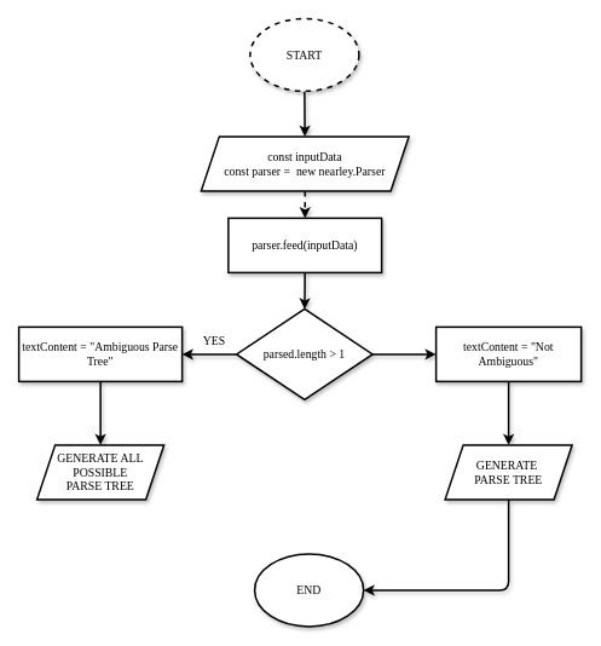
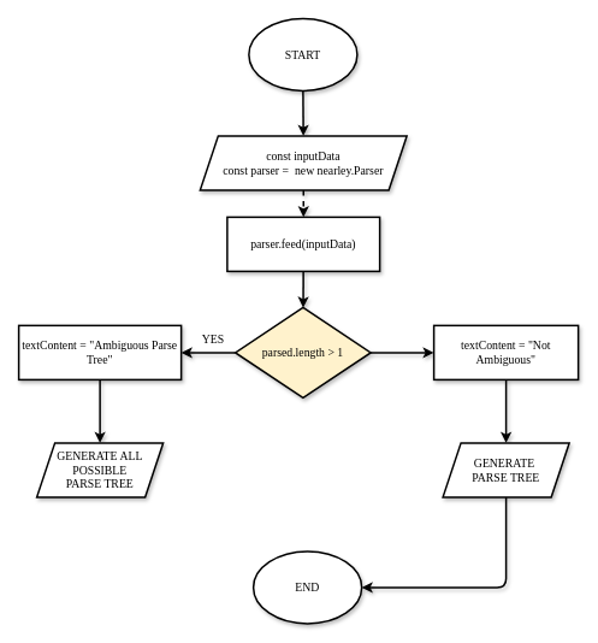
  <mxCell id="0" />
  <mxCell id="1" parent="0" />
  <mxCell id="2" value="" style="edgeStyle=none;html=1;strokeWidth=2;fontStyle=0;fontFamily=Tahoma;fontSize=13;labelBackgroundColor=none;labelBorderColor=none;shadow=1;" parent="1" source="3" target="5" edge="1"><mxGeometry relative="1" as="geometry" /></mxCell>
- <mxCell id="3" value="START" style="ellipse;whiteSpace=wrap;html=1;strokeWidth=2;fontStyle=0;fontFamily=Tahoma;fontSize=13;labelBackgroundColor=none;labelBorderColor=none;shadow=1;dashed=1;" parent="1" vertex="1"><mxGeometry x="275" y="20" width="120" height="80" as="geometry" /></mxCell>
+ <mxCell id="3" value="START" style="ellipse;whiteSpace=wrap;html=1;strokeWidth=2;fontStyle=0;fontFamily=Tahoma;fontSize=13;labelBackgroundColor=none;labelBorderColor=none;shadow=1;" parent="1" vertex="1"><mxGeometry x="275" y="20" width="120" height="80" as="geometry" /></mxCell>
  <mxCell id="4" value="" style="edgeStyle=none;html=1;entryX=0.5;entryY=0;entryDx=0;entryDy=0;strokeWidth=2;fontStyle=0;fontFamily=Tahoma;fontSize=13;labelBackgroundColor=none;labelBorderColor=none;shadow=1;dashed=1;" parent="1" source="5" target="13" edge="1"><mxGeometry relative="1" as="geometry" /></mxCell>
  <mxCell id="5" value="const inputData&lt;br style=&quot;font-size: 13px;&quot;&gt;const parser =&amp;nbsp; new nearley.Parser" style="shape=parallelogram;perimeter=parallelogramPerimeter;whiteSpace=wrap;html=1;fixedSize=1;strokeWidth=2;fontStyle=0;fontFamily=Tahoma;fontSize=13;labelBackgroundColor=none;labelBorderColor=none;shadow=1;" parent="1" vertex="1"><mxGeometry x="221" y="150" width="229" height="60" as="geometry" /></mxCell>
  <mxCell id="6" value="" style="edgeStyle=none;html=1;strokeWidth=2;fontStyle=0;fontFamily=Tahoma;fontSize=13;labelBackgroundColor=none;labelBorderColor=none;shadow=1;" parent="1" source="8" target="10" edge="1"><mxGeometry relative="1" as="geometry" /></mxCell>
  <mxCell id="7" value="" style="edgeStyle=none;html=1;strokeWidth=2;fontStyle=0;fontFamily=Tahoma;fontSize=13;labelBackgroundColor=none;labelBorderColor=none;shadow=1;" edge="1" parent="1" source="8" target="16"><mxGeometry relative="1" as="geometry" /></mxCell>
- <mxCell id="8" value="parsed.length &amp;gt; 1" style="rhombus;whiteSpace=wrap;html=1;rounded=0;shadow=1;strokeWidth=2;fontStyle=0;fontFamily=Tahoma;fontSize=13;labelBackgroundColor=none;labelBorderColor=none;" parent="1" vertex="1"><mxGeometry x="260" y="340" width="150" height="100" as="geometry" /></mxCell>
+ <mxCell id="8" value="parsed.length &amp;gt; 1" style="rhombus;whiteSpace=wrap;html=1;rounded=0;shadow=1;strokeWidth=2;fontStyle=0;fontFamily=Tahoma;fontSize=13;labelBackgroundColor=none;labelBorderColor=none;fillColor=#fff2cc;" parent="1" vertex="1"><mxGeometry x="260" y="340" width="150" height="100" as="geometry" /></mxCell>
  <mxCell id="9" value="" style="edgeStyle=none;html=1;entryX=0.5;entryY=0;entryDx=0;entryDy=0;strokeWidth=2;fontStyle=0;fontFamily=Tahoma;fontSize=13;labelBackgroundColor=none;labelBorderColor=none;shadow=1;" parent="1" source="10" target="17" edge="1"><mxGeometry relative="1" as="geometry"><mxPoint x="110" y="490" as="targetPoint" /></mxGeometry></mxCell>
  <mxCell id="10" value="textContent = &quot;Ambiguous Parse Tree&lt;span style=&quot;font-size: 13px;&quot;&gt;&quot;&lt;/span&gt;" style="rounded=0;whiteSpace=wrap;html=1;strokeWidth=2;fontStyle=0;fontFamily=Tahoma;fontSize=13;labelBackgroundColor=none;labelBorderColor=none;shadow=1;" parent="1" vertex="1"><mxGeometry x="20" y="360" width="180" height="60" as="geometry" /></mxCell>
  <mxCell id="11" value="END" style="ellipse;whiteSpace=wrap;html=1;strokeWidth=2;fontStyle=0;fontFamily=Tahoma;fontSize=13;labelBackgroundColor=none;labelBorderColor=none;shadow=1;" parent="1" vertex="1"><mxGeometry x="280" y="610" width="120" height="80" as="geometry" /></mxCell>
  <mxCell id="12" value="" style="edgeStyle=none;html=1;strokeWidth=2;fontStyle=0;fontFamily=Tahoma;fontSize=13;labelBackgroundColor=none;labelBorderColor=none;shadow=1;" parent="1" source="13" target="8" edge="1"><mxGeometry relative="1" as="geometry" /></mxCell>
  <mxCell id="13" value="parser.feed(inputData)" style="rounded=0;whiteSpace=wrap;html=1;strokeWidth=2;fontStyle=0;fontFamily=Tahoma;fontSize=13;labelBackgroundColor=none;labelBorderColor=none;shadow=1;" parent="1" vertex="1"><mxGeometry x="251" y="240" width="169" height="60" as="geometry" /></mxCell>
  <mxCell id="14" value="YES" style="text;html=1;align=center;verticalAlign=middle;resizable=0;points=[];autosize=1;strokeWidth=2;fontStyle=0;fontFamily=Tahoma;fontSize=13;labelBackgroundColor=none;labelBorderColor=none;shadow=1;" parent="1" vertex="1"><mxGeometry x="210" y="360" width="50" height="30" as="geometry" /></mxCell>
  <mxCell id="15" value="" style="edgeStyle=none;html=1;strokeWidth=2;fontStyle=0;fontFamily=Tahoma;fontSize=13;labelBackgroundColor=none;labelBorderColor=none;shadow=1;" edge="1" parent="1" source="16" target="19"><mxGeometry relative="1" as="geometry" /></mxCell>
  <mxCell id="16" value="textContent = &quot;Not Ambiguous&lt;span style=&quot;font-size: 13px;&quot;&gt;&quot;&lt;/span&gt;" style="rounded=0;whiteSpace=wrap;html=1;strokeWidth=2;fontStyle=0;fontFamily=Tahoma;fontSize=13;labelBackgroundColor=none;labelBorderColor=none;shadow=1;" vertex="1" parent="1"><mxGeometry x="480" y="360" width="160" height="60" as="geometry" /></mxCell>
  <mxCell id="17" value="GENERATE ALL POSSIBLE &lt;br style=&quot;font-size: 13px;&quot;&gt;PARSE TREE" style="shape=parallelogram;perimeter=parallelogramPerimeter;whiteSpace=wrap;html=1;fixedSize=1;rounded=0;shadow=1;strokeWidth=2;fontStyle=0;fontFamily=Tahoma;fontSize=13;labelBackgroundColor=none;labelBorderColor=none;" vertex="1" parent="1"><mxGeometry x="40" y="490" width="140" height="60" as="geometry" /></mxCell>
  <mxCell id="18" style="edgeStyle=none;html=1;exitX=0.5;exitY=1;exitDx=0;exitDy=0;entryX=1;entryY=0.5;entryDx=0;entryDy=0;strokeWidth=2;fontStyle=0;fontFamily=Tahoma;fontSize=13;labelBackgroundColor=none;labelBorderColor=none;shadow=1;" edge="1" parent="1" source="19" target="11"><mxGeometry relative="1" as="geometry"><Array as="points"><mxPoint x="560" y="650" /></Array></mxGeometry></mxCell>
  <mxCell id="19" value="GENERATE&amp;nbsp;&lt;br style=&quot;font-size: 13px;&quot;&gt;PARSE TREE" style="shape=parallelogram;perimeter=parallelogramPerimeter;whiteSpace=wrap;html=1;fixedSize=1;rounded=0;shadow=1;strokeWidth=2;fontStyle=0;fontFamily=Tahoma;fontSize=13;labelBackgroundColor=none;labelBorderColor=none;" vertex="1" parent="1"><mxGeometry x="490" y="490" width="140" height="60" as="geometry" /></mxCell>
